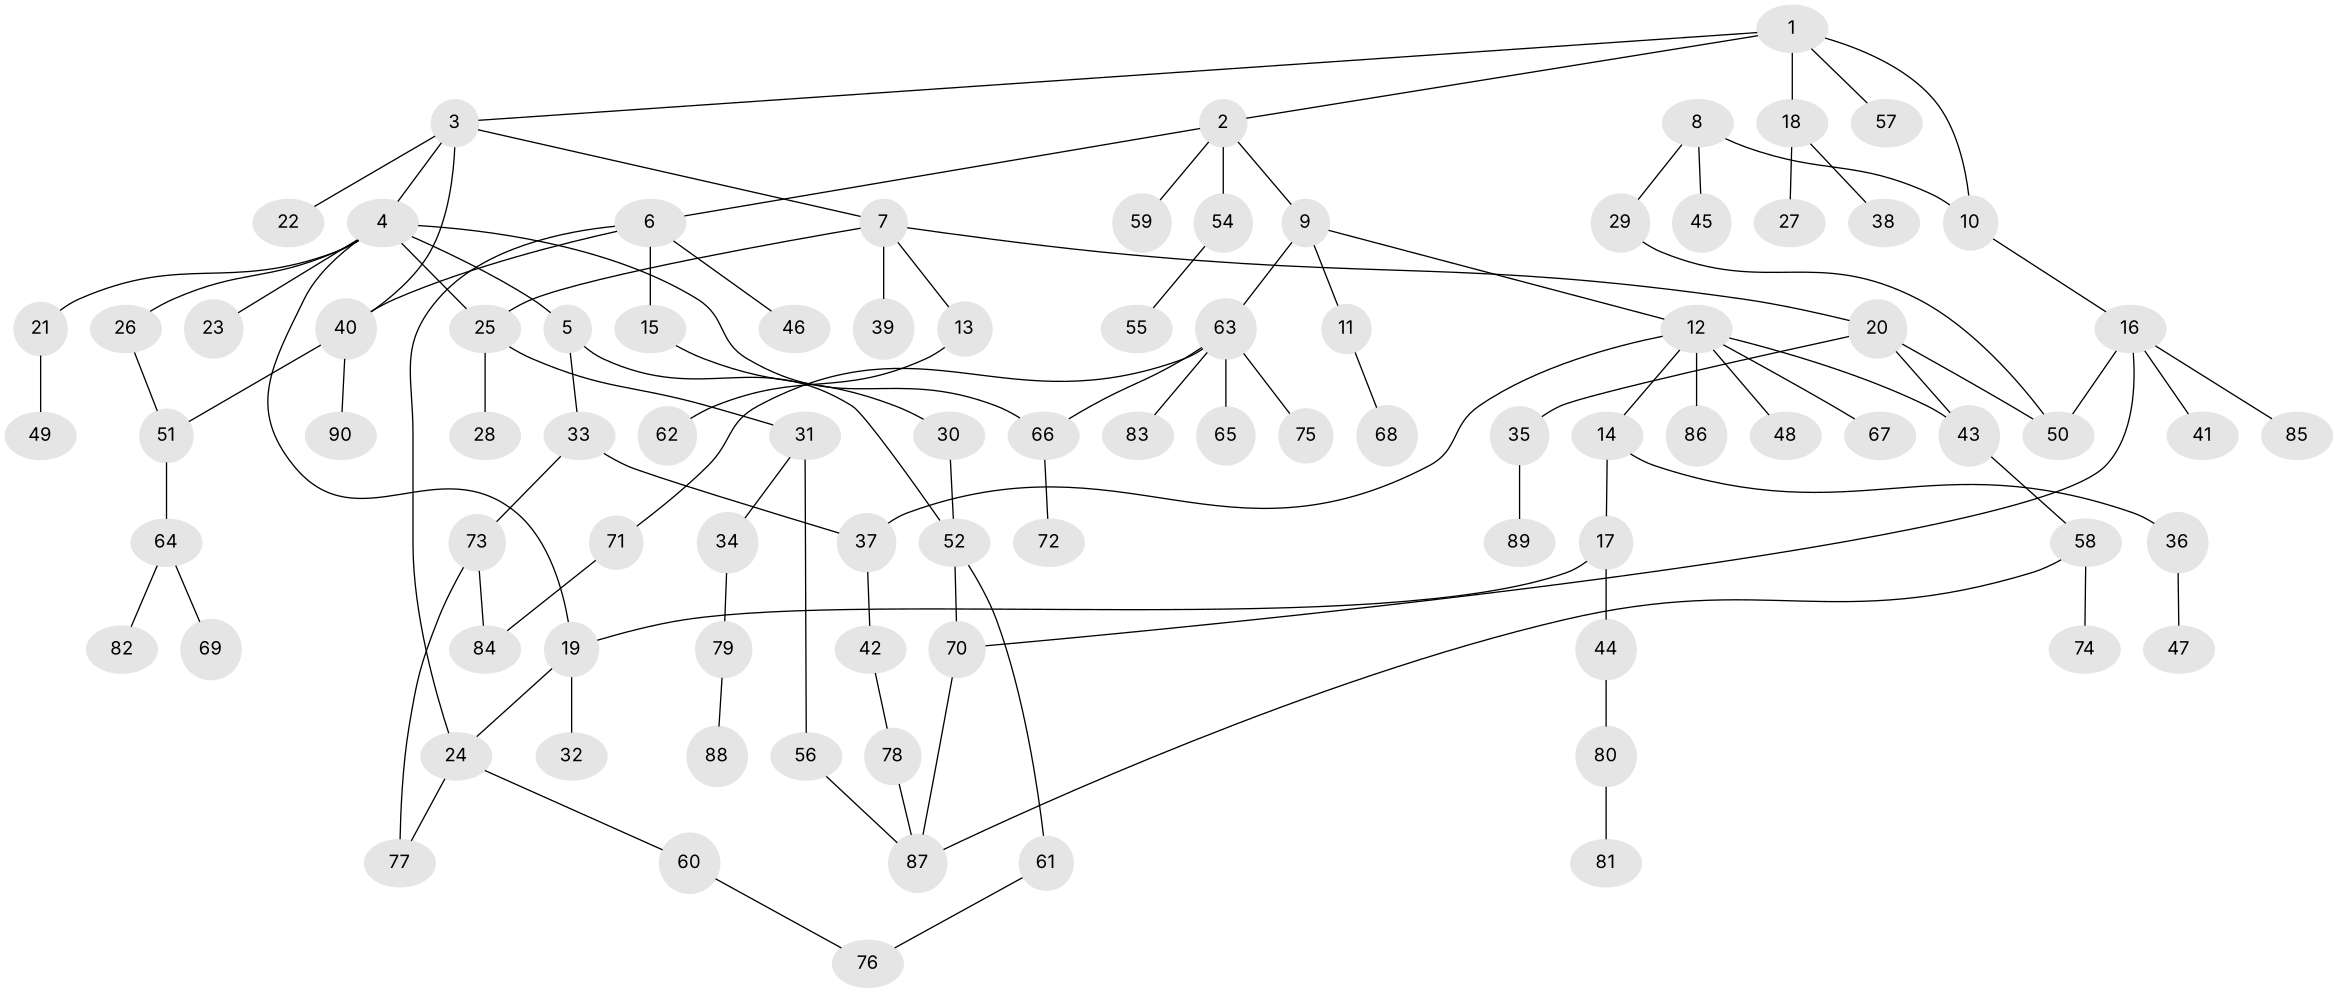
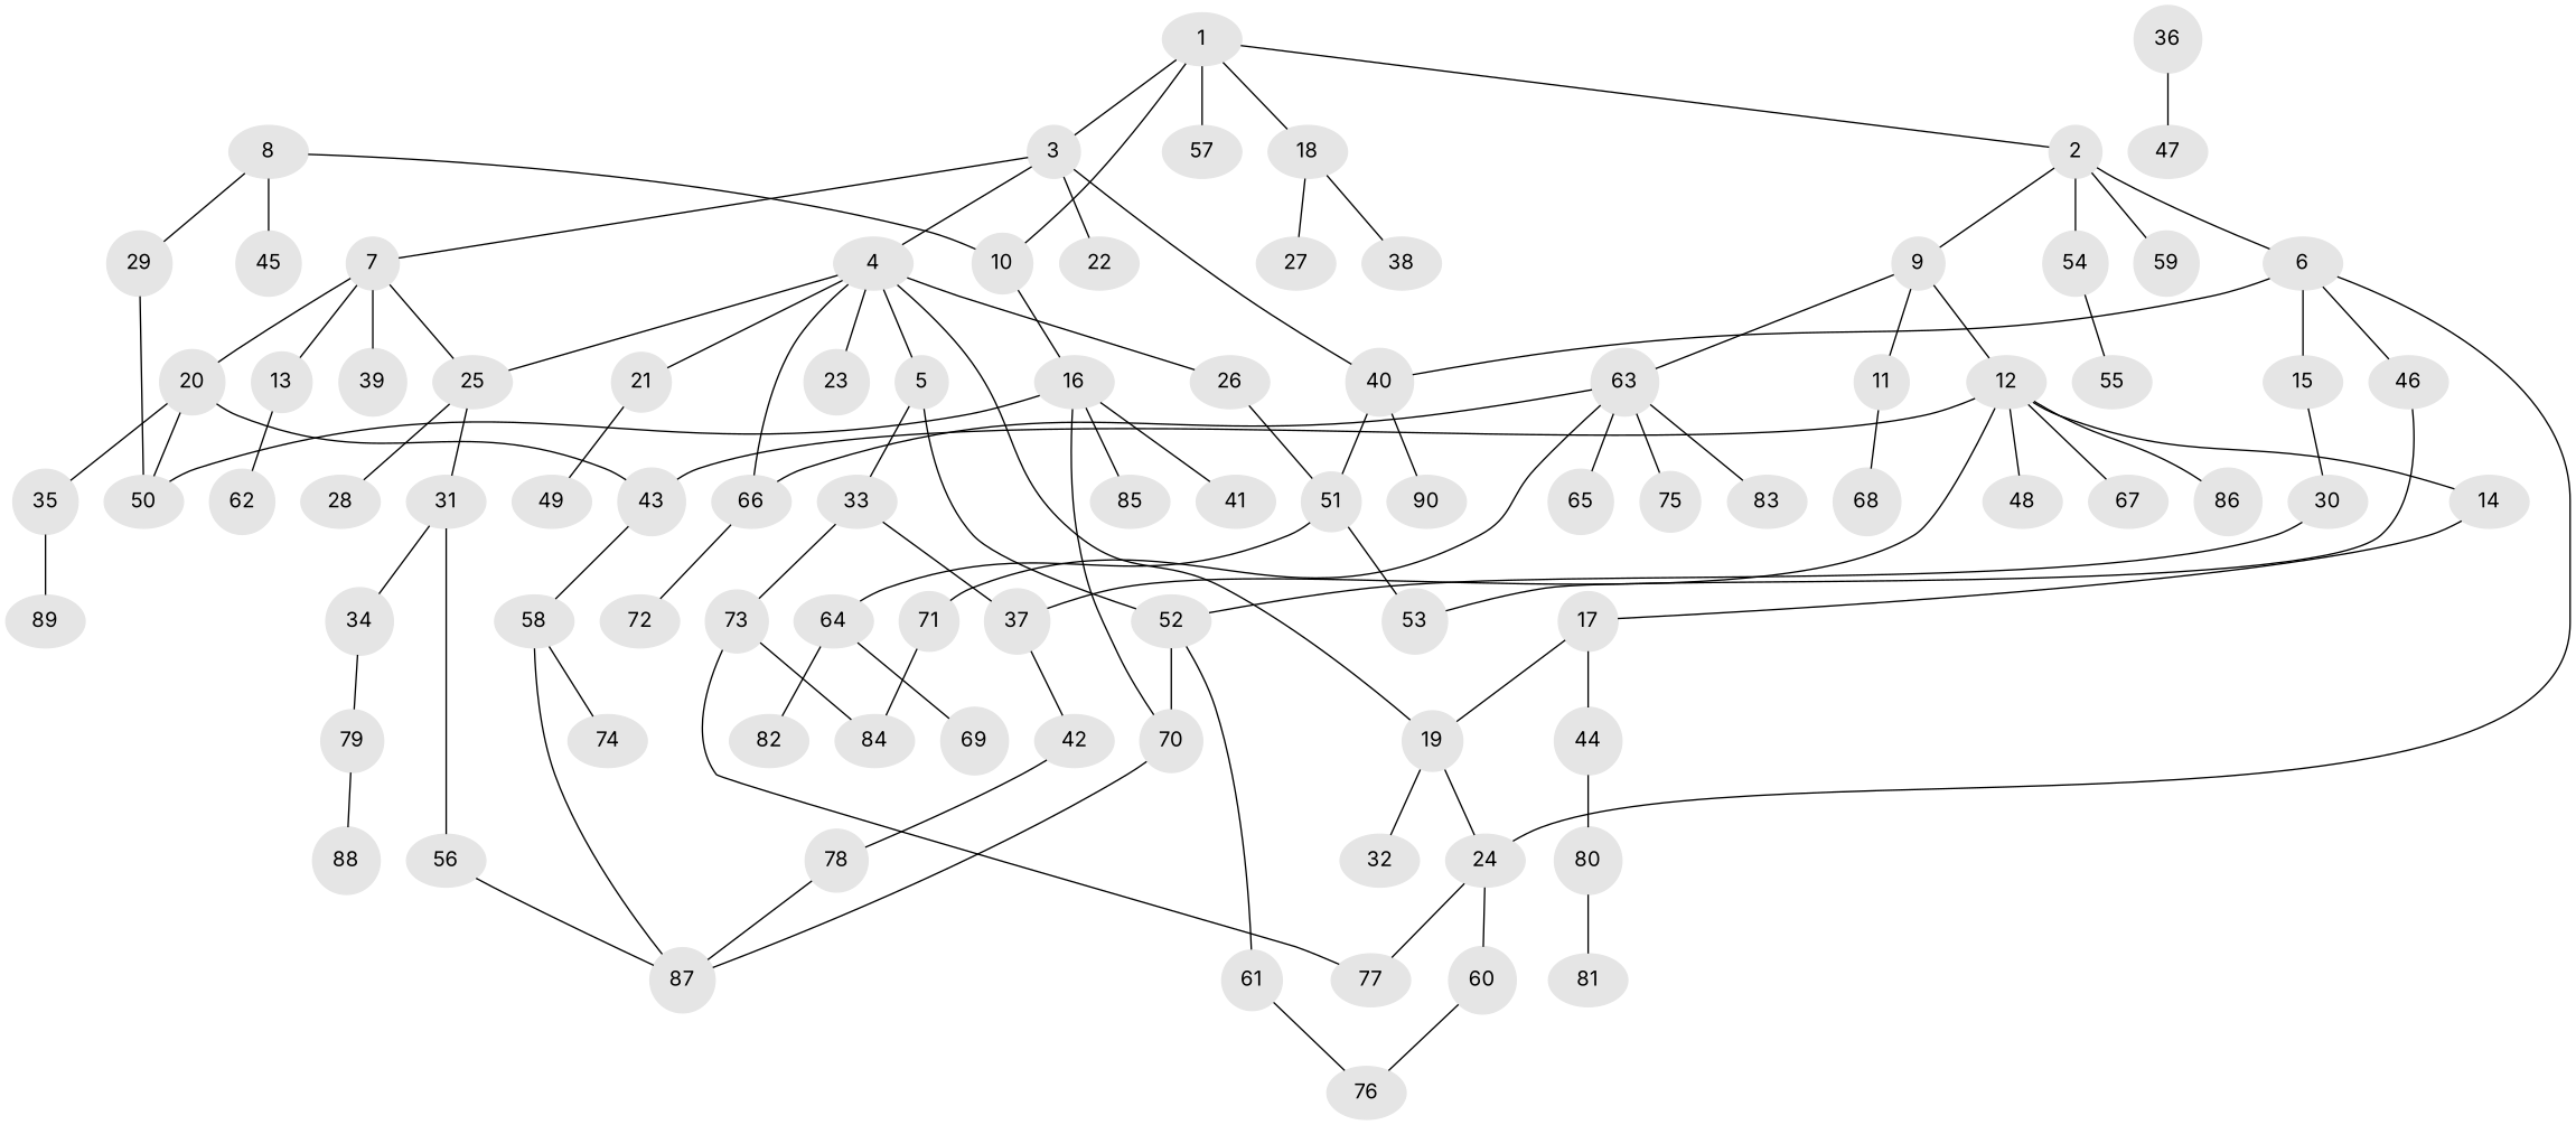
  graph {
    fontname=Inter
    node [color=gray90 fontname=Inter shape=ellipse style=filled]
    edge [fontname=Inter]
    2 [shape=circle]
    1
    3 [shape=circle]
    18
    57
    10 [shape=circle]
    6
    9 [shape=circle]
    54 [shape=circle]
    59 [shape=circle]
    4
    7 [shape=circle]
    22
    40 [shape=circle]
    8
    29 [shape=circle]
    45 [shape=circle]
    27
    38
    15
    24
    46
    11 [shape=circle]
    12
    63 [shape=circle]
    55
    5 [shape=circle]
    19 [shape=circle]
    21 [shape=circle]
    23 [shape=circle]
    25
    26
    66
    13 [shape=circle]
    20 [shape=circle]
    39 [shape=circle]
    51 [shape=circle]
    90
    33
    52
    32
    49
    28
    31
    72
    37 [shape=circle]
    73 [shape=circle]
    70 [shape=circle]
    61 [shape=circle]
    30
    60 [shape=circle]
    77
+   53 [shape=circle]
    62 [shape=circle]
    43 [shape=circle]
    50
    35 [shape=circle]
    16
    68 [shape=circle]
    14
    48
    67
    86 [shape=circle]
    65 [shape=circle]
    71 [shape=circle]
    75 [shape=circle]
    83
    41
    85
    17 [shape=circle]
    36 [shape=circle]
    42
    58
    44 [shape=circle]
    47
    87 [shape=circle]
    80 [shape=circle]
    89
    76
    34 [shape=circle]
    56
    64
    79 [shape=circle]
    84
    88 [shape=circle]
    78 [shape=circle]
    74
    81
    69 [shape=circle]
    82
    2 -- 6
    2 -- 9
    2 -- 54
    2 -- 59
    1 -- 2
    1 -- 3
    1 -- 18
    1 -- 57
    1 -- 10
    3 -- 4
    3 -- 7
    3 -- 22
    3 -- 40
    18 -- 27
    18 -- 38
    10 -- 16
    6 -- 40
    6 -- 15
    6 -- 24
    6 -- 46
    9 -- 11
    9 -- 12
    9 -- 63
    54 -- 55
    4 -- 5
    4 -- 19
    4 -- 21
    4 -- 23
    4 -- 25
    4 -- 26
    4 -- 66
    7 -- 25
    7 -- 13
    7 -- 20
    7 -- 39
    40 -- 51
    40 -- 90
    8 -- 10
    8 -- 29
    8 -- 45
    29 -- 50
    15 -- 30
    24 -- 60
    24 -- 77
+   46 -- 53
    11 -- 68
    12 -- 37
    12 -- 43
    12 -- 14
    12 -- 48
    12 -- 67
    12 -- 86
    63 -- 66
    63 -- 65
    63 -- 71
    63 -- 75
    63 -- 83
    5 -- 33
    5 -- 52
    19 -- 24
    19 -- 32
    21 -- 49
    25 -- 28
    25 -- 31
    26 -- 51
    66 -- 72
    13 -- 62
    20 -- 43
    20 -- 50
    20 -- 35
+   51 -- 53
    51 -- 64
    33 -- 37
    33 -- 73
    52 -- 70
    52 -- 61
    31 -- 34
    31 -- 56
    37 -- 42
    73 -- 77
    73 -- 84
    70 -- 87
    61 -- 76
    30 -- 52
    60 -- 76
    43 -- 58
    35 -- 89
    16 -- 70
    16 -- 50
    16 -- 41
    16 -- 85
    14 -- 17
-   14 -- 36
    71 -- 84
    17 -- 19
    17 -- 44
    36 -- 47
    42 -- 78
    58 -- 87
    58 -- 74
    44 -- 80
    80 -- 81
    34 -- 79
    56 -- 87
    64 -- 69
    64 -- 82
    79 -- 88
    78 -- 87
  }
